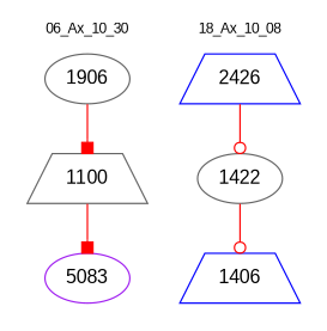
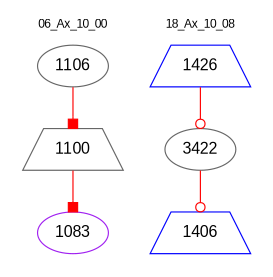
  digraph {
    fontname="Liberation Sans"
    node [color=gray40 fontname="Liberation Sans" shape=ellipse]
    edge [arrowhead=box color=red fontname="Liberation Sans"]
-   n1 [label=1906]
+   n1 [label=1106]
    n2 [label=1100 shape=trapezium]
-   n3 [color=purple label=5083]
-   n4 [color=blue label=2426 shape=trapezium]
-   n5 [label=1422]
+   n3 [color=purple label=1083]
+   n4 [color=blue label=1426 shape=trapezium]
+   n5 [label=3422]
    n6 [color=blue label=1406 shape=trapezium]
    subgraph cluster_1 {
      color=white
      fontsize=10
-     label="06_Ax_10_30"
+     label="06_Ax_10_00"
      n1
      n2
      n3
    }
    subgraph cluster_2 {
      color=white
      fontsize=10
      label="18_Ax_10_08"
      n4
      n5
      n6
    }
    n1 -> n2
    n2 -> n3
    n4 -> n5 [arrowhead=odot]
    n5 -> n6 [arrowhead=odot]
  }
